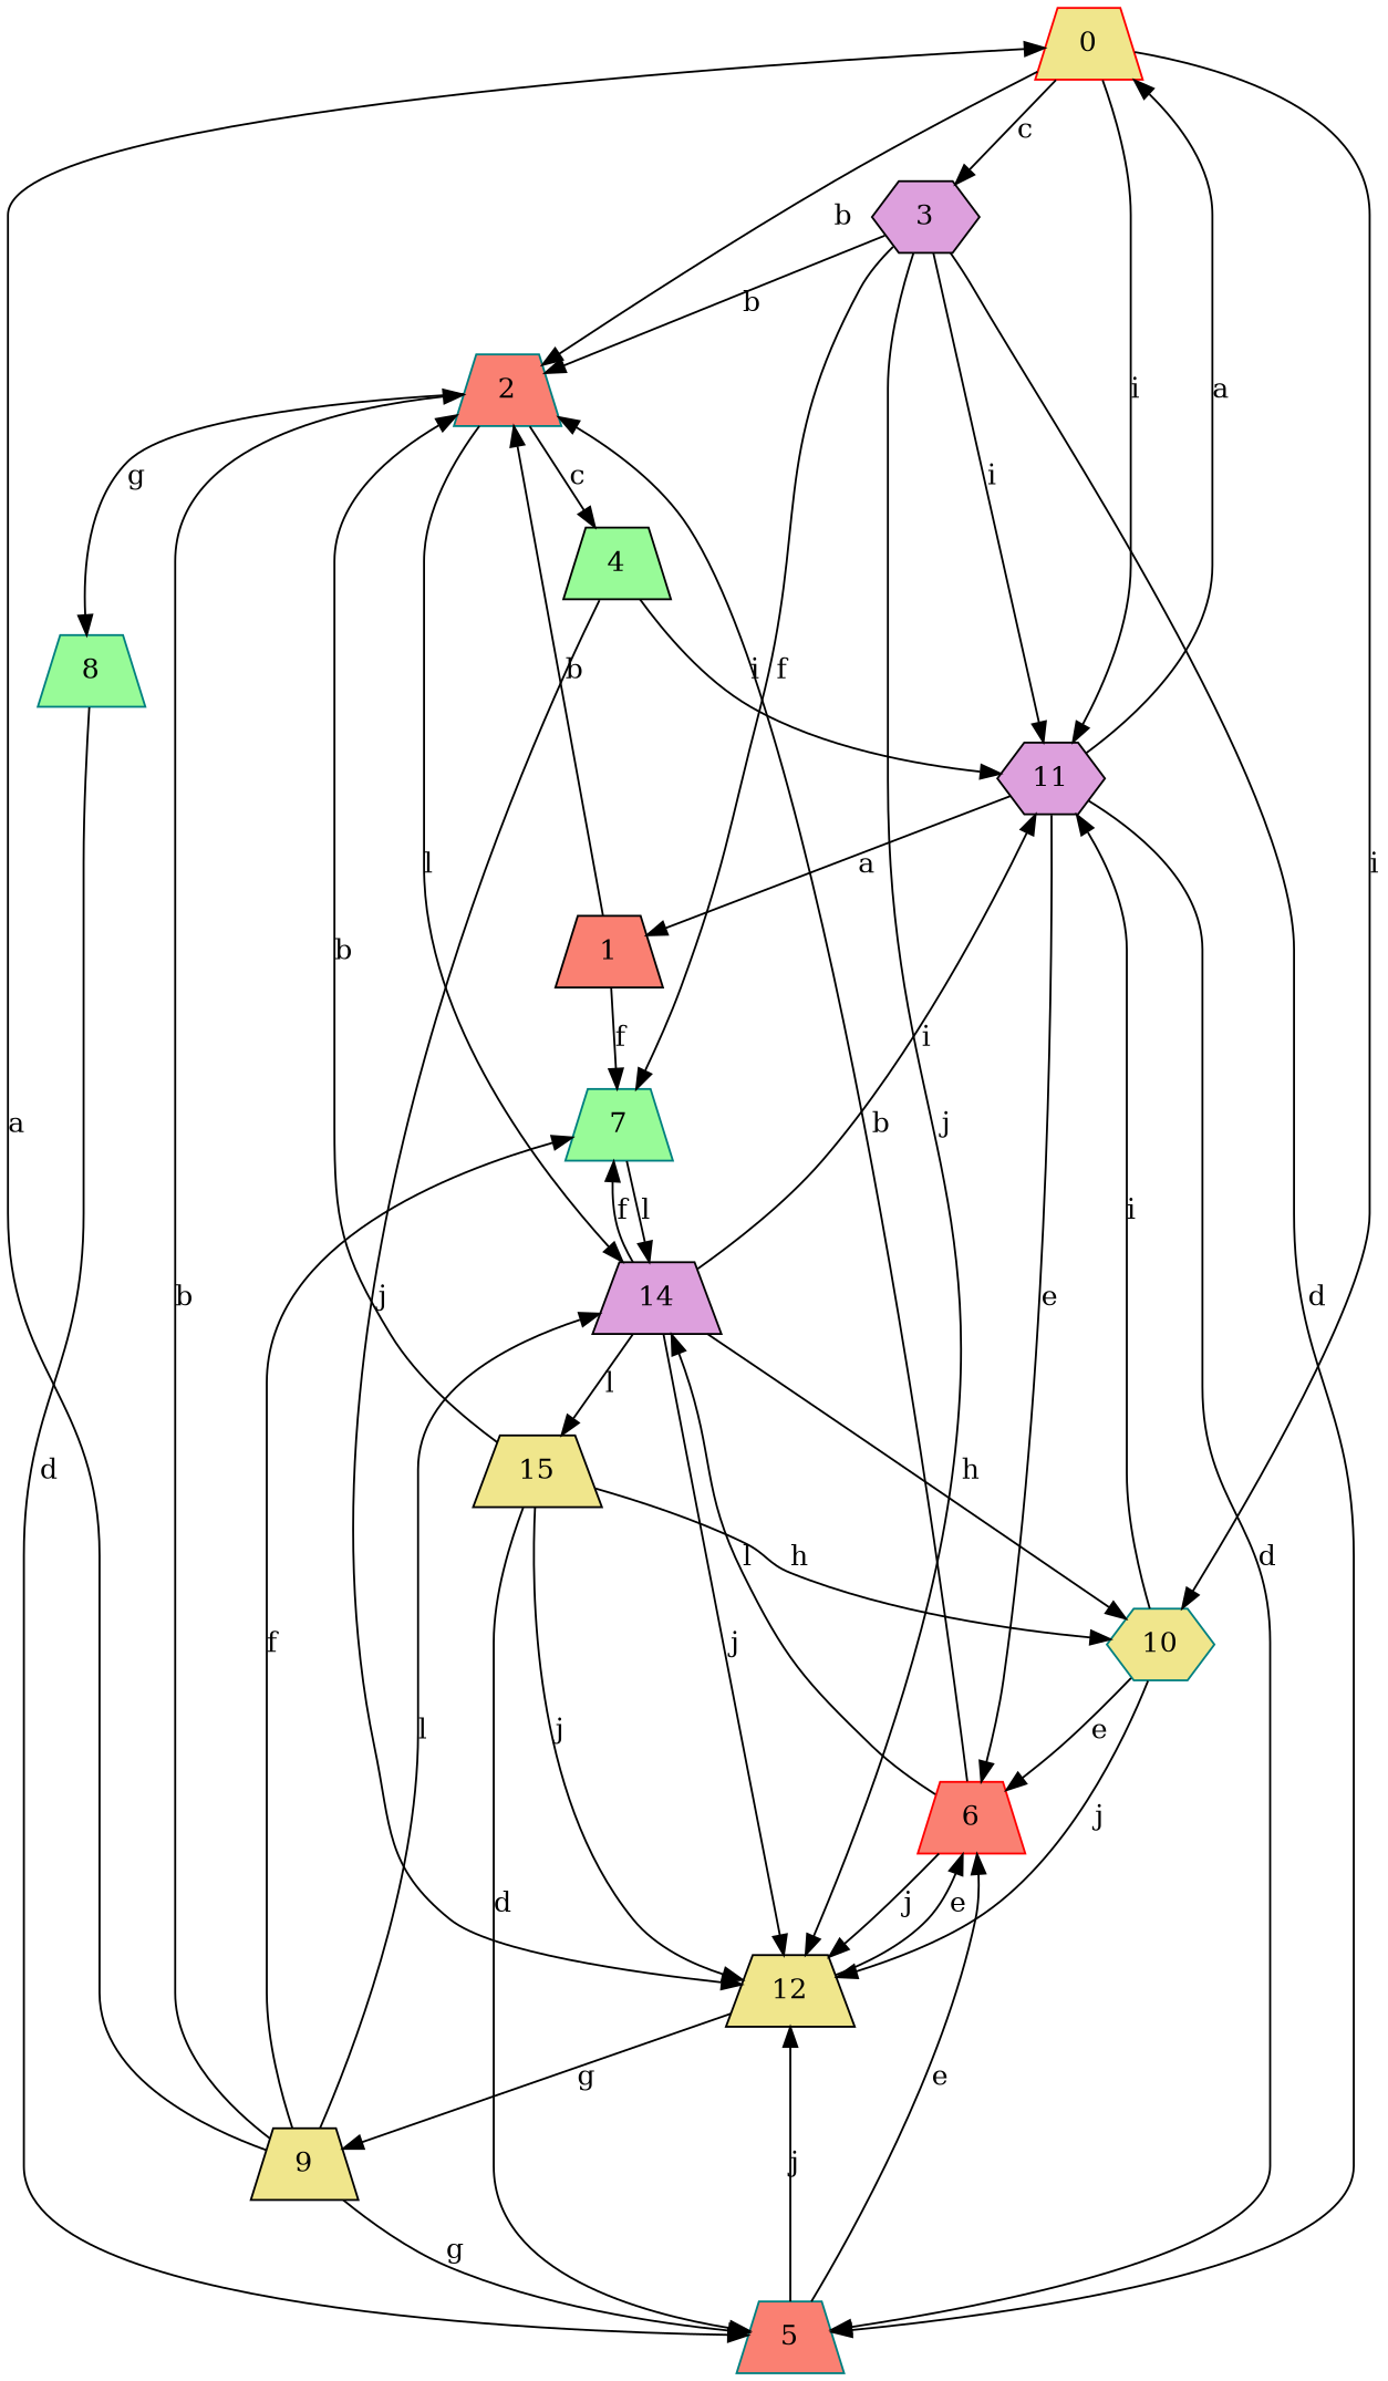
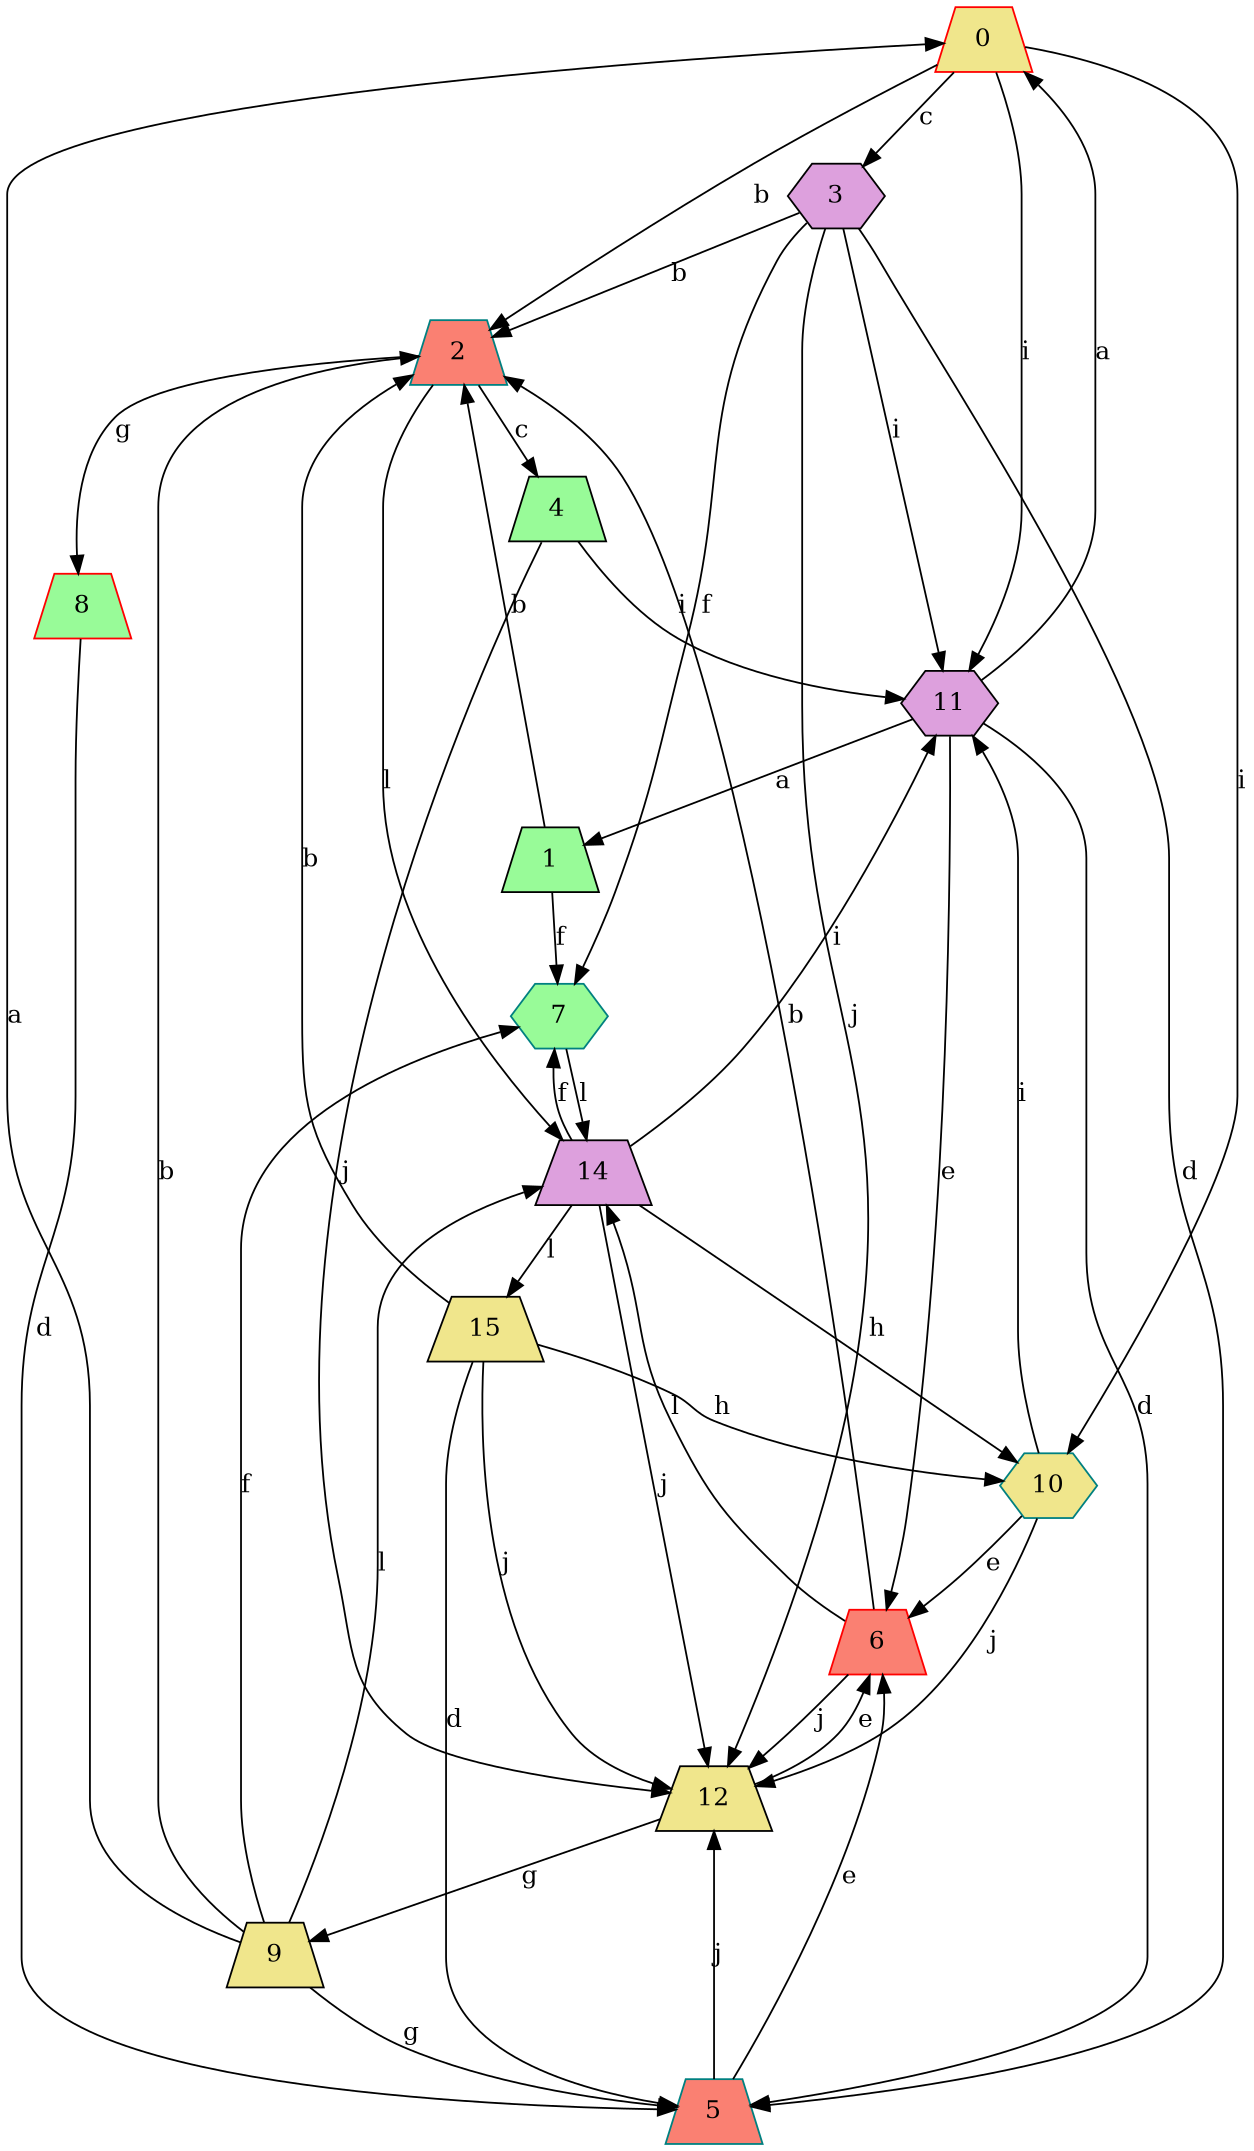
  strict digraph {
    node [color=black fillcolor=khaki shape=trapezium style=filled]
    0 [color=red]
    2 [color=teal fillcolor=salmon]
    3 [fillcolor=plum shape=hexagon]
    10 [color=teal shape=hexagon]
    11 [fillcolor=plum shape=hexagon]
    4 [fillcolor=palegreen]
-   8 [color=teal fillcolor=palegreen]
+   8 [color=red fillcolor=palegreen]
    14 [fillcolor=plum]
-   7 [color=teal fillcolor=palegreen]
+   7 [color=teal fillcolor=palegreen shape=hexagon]
    5 [color=teal fillcolor=salmon]
    12
    6 [color=red fillcolor=salmon]
-   1 [fillcolor=salmon]
+   1 [fillcolor=palegreen]
    15
    9
    0 -> 2 [label=b]
    0 -> 3 [label=c]
    0 -> 10 [label=i]
    0 -> 11 [label=i]
    2 -> 4 [label=c]
    2 -> 8 [label=g]
    2 -> 14 [label=l]
    3 -> 2 [label=b]
    3 -> 11 [label=i]
    3 -> 7 [label=f]
    3 -> 5 [label=d]
    3 -> 12 [label=j]
    10 -> 11 [label=i]
    10 -> 12 [label=j]
    10 -> 6 [label=e]
    11 -> 0 [label=a]
    11 -> 5 [label=d]
    11 -> 6 [label=e]
    11 -> 1 [label=a]
    4 -> 11 [label=i]
    4 -> 12 [label=j]
    8 -> 5 [label=d]
    14 -> 10 [label=h]
    14 -> 11 [label=i]
    14 -> 7 [label=f]
    14 -> 12 [label=j]
    14 -> 15 [label=l]
    7 -> 14 [label=l]
    5 -> 12 [label=j]
    5 -> 6 [label=e]
    12 -> 6 [label=e]
    12 -> 9 [label=g]
    6 -> 2 [label=b]
    6 -> 14 [label=l]
    6 -> 12 [label=j]
    1 -> 2 [label=b]
    1 -> 7 [label=f]
    15 -> 2 [label=b]
    15 -> 10 [label=h]
    15 -> 5 [label=d]
    15 -> 12 [label=j]
    9 -> 0 [label=a]
    9 -> 2 [label=b]
    9 -> 14 [label=l]
    9 -> 7 [label=f]
    9 -> 5 [label=g]
  }
